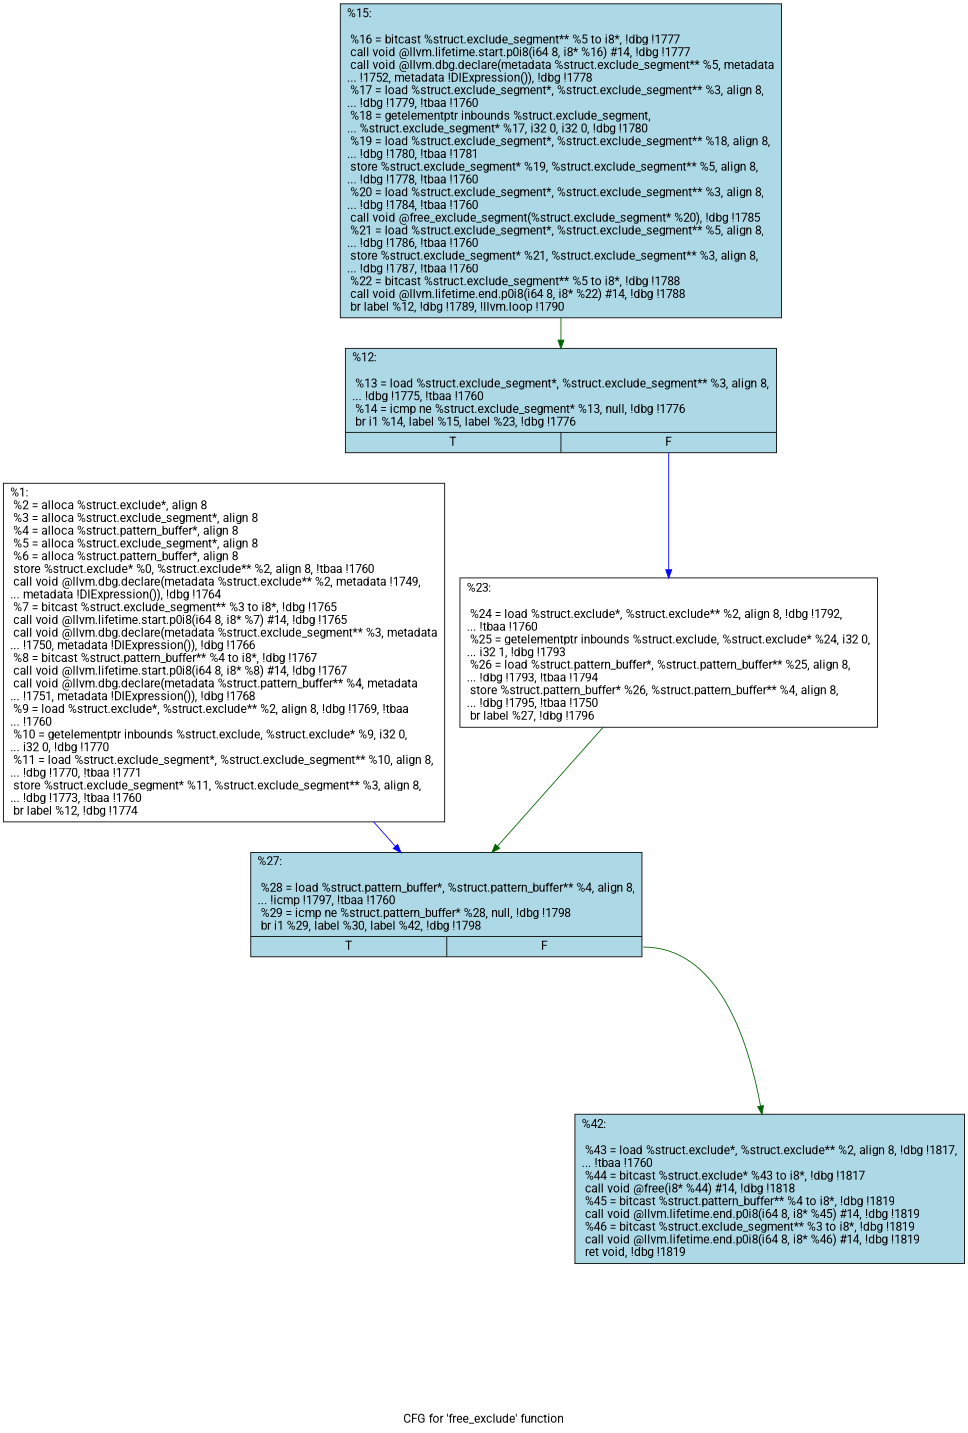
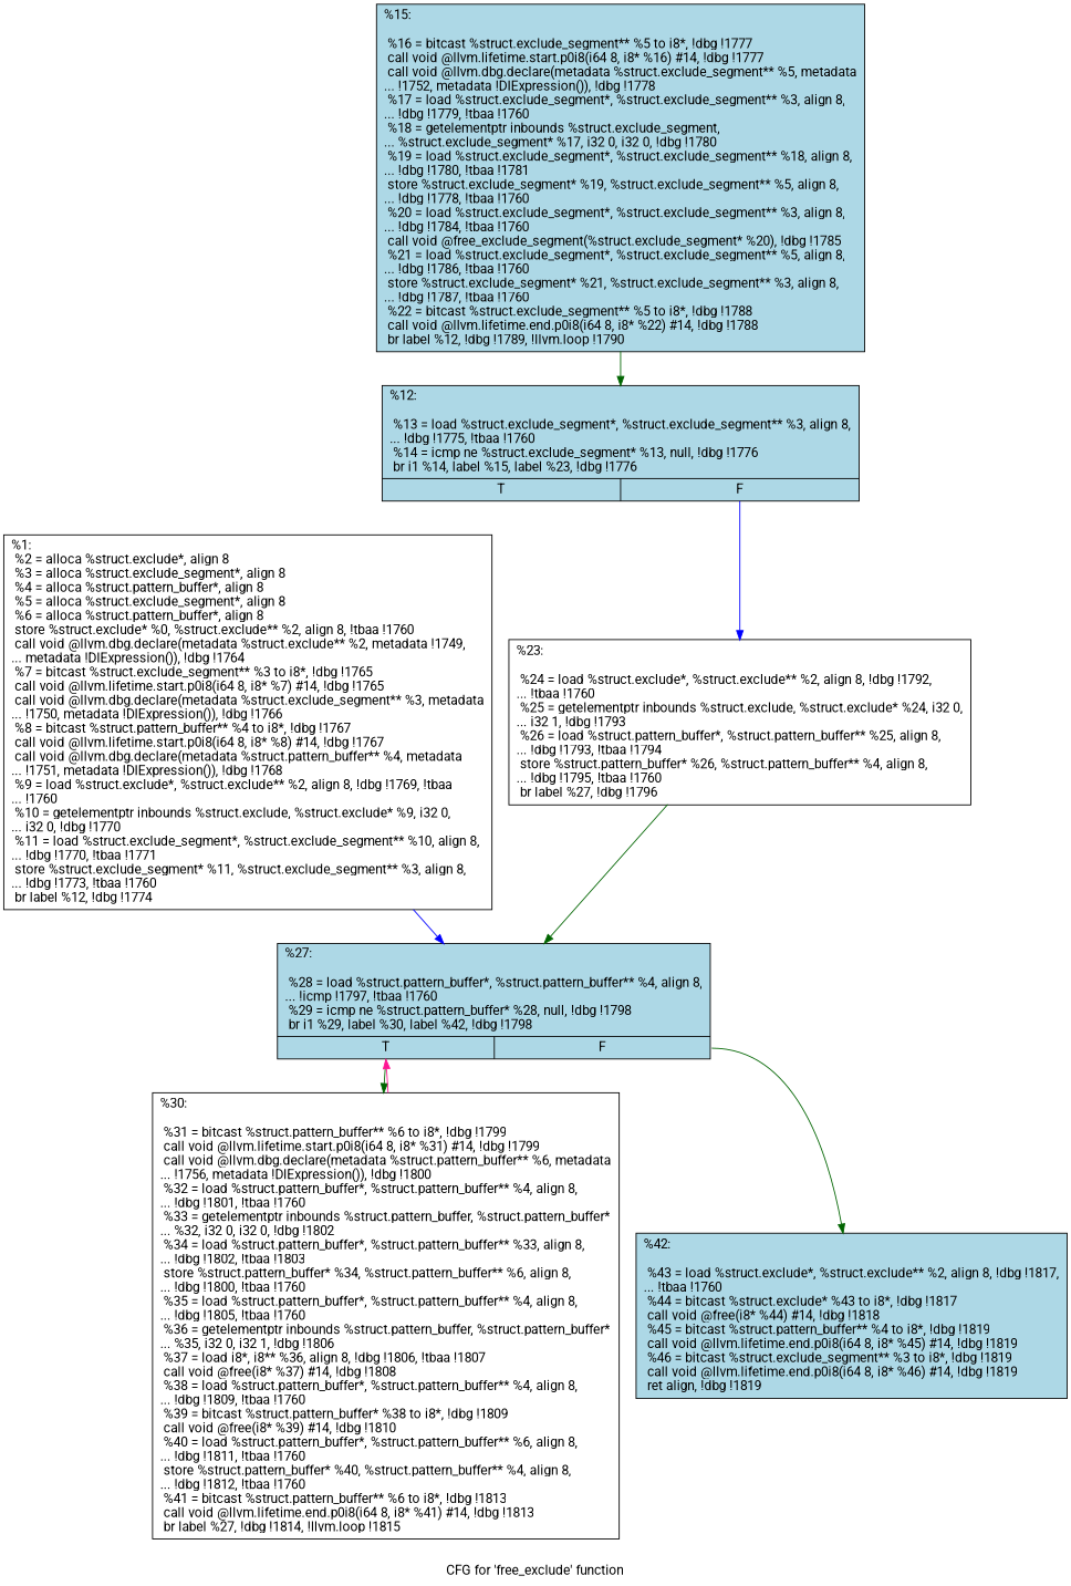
  digraph {
    fontname=Roboto
    label="CFG for 'free_exclude' function"
    node [fillcolor=lightblue fontname=Roboto shape=record style=filled]
    edge [color=darkgreen fontname=Roboto]
    n1 [fillcolor=white label="{%1:\l  %2 = alloca %struct.exclude*, align 8\l  %3 = alloca %struct.exclude_segment*, align 8\l  %4 = alloca %struct.pattern_buffer*, align 8\l  %5 = alloca %struct.exclude_segment*, align 8\l  %6 = alloca %struct.pattern_buffer*, align 8\l  store %struct.exclude* %0, %struct.exclude** %2, align 8, !tbaa !1760\l  call void @llvm.dbg.declare(metadata %struct.exclude** %2, metadata !1749,\l... metadata !DIExpression()), !dbg !1764\l  %7 = bitcast %struct.exclude_segment** %3 to i8*, !dbg !1765\l  call void @llvm.lifetime.start.p0i8(i64 8, i8* %7) #14, !dbg !1765\l  call void @llvm.dbg.declare(metadata %struct.exclude_segment** %3, metadata\l... !1750, metadata !DIExpression()), !dbg !1766\l  %8 = bitcast %struct.pattern_buffer** %4 to i8*, !dbg !1767\l  call void @llvm.lifetime.start.p0i8(i64 8, i8* %8) #14, !dbg !1767\l  call void @llvm.dbg.declare(metadata %struct.pattern_buffer** %4, metadata\l... !1751, metadata !DIExpression()), !dbg !1768\l  %9 = load %struct.exclude*, %struct.exclude** %2, align 8, !dbg !1769, !tbaa\l... !1760\l  %10 = getelementptr inbounds %struct.exclude, %struct.exclude* %9, i32 0,\l... i32 0, !dbg !1770\l  %11 = load %struct.exclude_segment*, %struct.exclude_segment** %10, align 8,\l... !dbg !1770, !tbaa !1771\l  store %struct.exclude_segment* %11, %struct.exclude_segment** %3, align 8,\l... !dbg !1773, !tbaa !1760\l  br label %12, !dbg !1774\l}"]
    n2 [label="{%27:\l\l  %28 = load %struct.pattern_buffer*, %struct.pattern_buffer** %4, align 8,\l... !icmp !1797, !tbaa !1760\l  %29 = icmp ne %struct.pattern_buffer* %28, null, !dbg !1798\l  br i1 %29, label %30, label %42, !dbg !1798\l|{<s0>T|<s1>F}}"]
    n3 [label="{%12:\l\l  %13 = load %struct.exclude_segment*, %struct.exclude_segment** %3, align 8,\l... !dbg !1775, !tbaa !1760\l  %14 = icmp ne %struct.exclude_segment* %13, null, !dbg !1776\l  br i1 %14, label %15, label %23, !dbg !1776\l|{<s0>T|<s1>F}}"]
-   n4 [fillcolor=white label="{%23:\l\l  %24 = load %struct.exclude*, %struct.exclude** %2, align 8, !dbg !1792,\l... !tbaa !1760\l  %25 = getelementptr inbounds %struct.exclude, %struct.exclude* %24, i32 0,\l... i32 1, !dbg !1793\l  %26 = load %struct.pattern_buffer*, %struct.pattern_buffer** %25, align 8,\l... !dbg !1793, !tbaa !1794\l  store %struct.pattern_buffer* %26, %struct.pattern_buffer** %4, align 8,\l... !dbg !1795, !tbaa !1750\l  br label %27, !dbg !1796\l}"]
+   n4 [fillcolor=white label="{%23:\l\l  %24 = load %struct.exclude*, %struct.exclude** %2, align 8, !dbg !1792,\l... !tbaa !1760\l  %25 = getelementptr inbounds %struct.exclude, %struct.exclude* %24, i32 0,\l... i32 1, !dbg !1793\l  %26 = load %struct.pattern_buffer*, %struct.pattern_buffer** %25, align 8,\l... !dbg !1793, !tbaa !1794\l  store %struct.pattern_buffer* %26, %struct.pattern_buffer** %4, align 8,\l... !dbg !1795, !tbaa !1760\l  br label %27, !dbg !1796\l}"]
    n5 [label="{%15:\l\l  %16 = bitcast %struct.exclude_segment** %5 to i8*, !dbg !1777\l  call void @llvm.lifetime.start.p0i8(i64 8, i8* %16) #14, !dbg !1777\l  call void @llvm.dbg.declare(metadata %struct.exclude_segment** %5, metadata\l... !1752, metadata !DIExpression()), !dbg !1778\l  %17 = load %struct.exclude_segment*, %struct.exclude_segment** %3, align 8,\l... !dbg !1779, !tbaa !1760\l  %18 = getelementptr inbounds %struct.exclude_segment,\l... %struct.exclude_segment* %17, i32 0, i32 0, !dbg !1780\l  %19 = load %struct.exclude_segment*, %struct.exclude_segment** %18, align 8,\l... !dbg !1780, !tbaa !1781\l  store %struct.exclude_segment* %19, %struct.exclude_segment** %5, align 8,\l... !dbg !1778, !tbaa !1760\l  %20 = load %struct.exclude_segment*, %struct.exclude_segment** %3, align 8,\l... !dbg !1784, !tbaa !1760\l  call void @free_exclude_segment(%struct.exclude_segment* %20), !dbg !1785\l  %21 = load %struct.exclude_segment*, %struct.exclude_segment** %5, align 8,\l... !dbg !1786, !tbaa !1760\l  store %struct.exclude_segment* %21, %struct.exclude_segment** %3, align 8,\l... !dbg !1787, !tbaa !1760\l  %22 = bitcast %struct.exclude_segment** %5 to i8*, !dbg !1788\l  call void @llvm.lifetime.end.p0i8(i64 8, i8* %22) #14, !dbg !1788\l  br label %12, !dbg !1789, !llvm.loop !1790\l}"]
-   n7 [label="{%42:\l\l  %43 = load %struct.exclude*, %struct.exclude** %2, align 8, !dbg !1817,\l... !tbaa !1760\l  %44 = bitcast %struct.exclude* %43 to i8*, !dbg !1817\l  call void @free(i8* %44) #14, !dbg !1818\l  %45 = bitcast %struct.pattern_buffer** %4 to i8*, !dbg !1819\l  call void @llvm.lifetime.end.p0i8(i64 8, i8* %45) #14, !dbg !1819\l  %46 = bitcast %struct.exclude_segment** %3 to i8*, !dbg !1819\l  call void @llvm.lifetime.end.p0i8(i64 8, i8* %46) #14, !dbg !1819\l  ret void, !dbg !1819\l}"]
+   n6 [fillcolor=white label="{%30:\l\l  %31 = bitcast %struct.pattern_buffer** %6 to i8*, !dbg !1799\l  call void @llvm.lifetime.start.p0i8(i64 8, i8* %31) #14, !dbg !1799\l  call void @llvm.dbg.declare(metadata %struct.pattern_buffer** %6, metadata\l... !1756, metadata !DIExpression()), !dbg !1800\l  %32 = load %struct.pattern_buffer*, %struct.pattern_buffer** %4, align 8,\l... !dbg !1801, !tbaa !1760\l  %33 = getelementptr inbounds %struct.pattern_buffer, %struct.pattern_buffer*\l... %32, i32 0, i32 0, !dbg !1802\l  %34 = load %struct.pattern_buffer*, %struct.pattern_buffer** %33, align 8,\l... !dbg !1802, !tbaa !1803\l  store %struct.pattern_buffer* %34, %struct.pattern_buffer** %6, align 8,\l... !dbg !1800, !tbaa !1760\l  %35 = load %struct.pattern_buffer*, %struct.pattern_buffer** %4, align 8,\l... !dbg !1805, !tbaa !1760\l  %36 = getelementptr inbounds %struct.pattern_buffer, %struct.pattern_buffer*\l... %35, i32 0, i32 1, !dbg !1806\l  %37 = load i8*, i8** %36, align 8, !dbg !1806, !tbaa !1807\l  call void @free(i8* %37) #14, !dbg !1808\l  %38 = load %struct.pattern_buffer*, %struct.pattern_buffer** %4, align 8,\l... !dbg !1809, !tbaa !1760\l  %39 = bitcast %struct.pattern_buffer* %38 to i8*, !dbg !1809\l  call void @free(i8* %39) #14, !dbg !1810\l  %40 = load %struct.pattern_buffer*, %struct.pattern_buffer** %6, align 8,\l... !dbg !1811, !tbaa !1760\l  store %struct.pattern_buffer* %40, %struct.pattern_buffer** %4, align 8,\l... !dbg !1812, !tbaa !1760\l  %41 = bitcast %struct.pattern_buffer** %6 to i8*, !dbg !1813\l  call void @llvm.lifetime.end.p0i8(i64 8, i8* %41) #14, !dbg !1813\l  br label %27, !dbg !1814, !llvm.loop !1815\l}"]
+   n7 [label="{%42:\l\l  %43 = load %struct.exclude*, %struct.exclude** %2, align 8, !dbg !1817,\l... !tbaa !1760\l  %44 = bitcast %struct.exclude* %43 to i8*, !dbg !1817\l  call void @free(i8* %44) #14, !dbg !1818\l  %45 = bitcast %struct.pattern_buffer** %4 to i8*, !dbg !1819\l  call void @llvm.lifetime.end.p0i8(i64 8, i8* %45) #14, !dbg !1819\l  %46 = bitcast %struct.exclude_segment** %3 to i8*, !dbg !1819\l  call void @llvm.lifetime.end.p0i8(i64 8, i8* %46) #14, !dbg !1819\l  ret align, !dbg !1819\l}"]
    n1 -> n2 [color=blue]
+   n2 -> n6 [tailport=s0]
    n2 -> n7 [tailport=s1]
    n3 -> n4 [color=blue tailport=s1]
    n4 -> n2
    n5 -> n3
+   n6 -> n2 [color=deeppink]
  }
